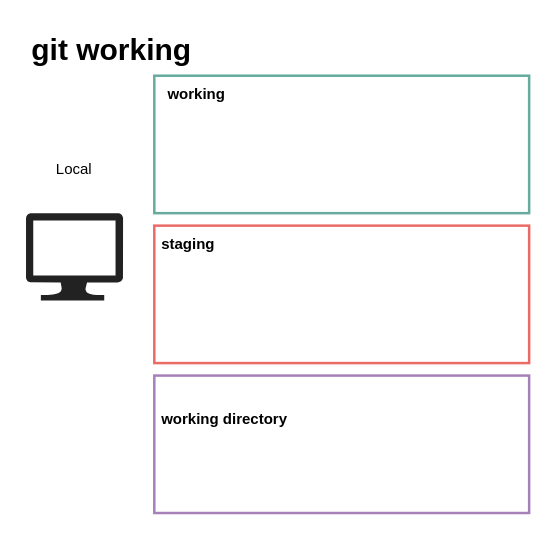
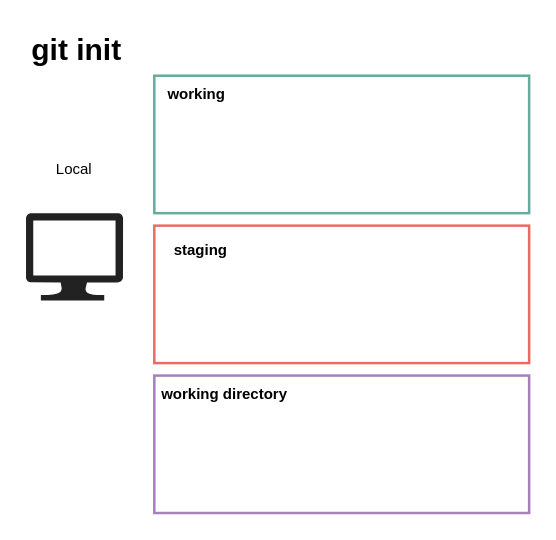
  <mxCell id="0" />
  <mxCell id="1" parent="0" />
- <mxCell id="2" value="&lt;h1&gt;git working&lt;/h1&gt;&lt;p&gt;&lt;br&gt;&lt;/p&gt;" style="text;html=1;strokeColor=none;fillColor=none;spacing=5;spacingTop=-20;whiteSpace=wrap;overflow=hidden;rounded=0;" parent="1" vertex="1"><mxGeometry x="20.22" y="20" width="190" height="70" as="geometry" /></mxCell>
+ <mxCell id="2" value="&lt;h1&gt;git init&lt;/h1&gt;&lt;p&gt;&lt;br&gt;&lt;/p&gt;" style="text;html=1;strokeColor=none;fillColor=none;spacing=5;spacingTop=-20;whiteSpace=wrap;overflow=hidden;rounded=0;" parent="1" vertex="1"><mxGeometry x="20.22" y="20" width="190" height="70" as="geometry" /></mxCell>
  <mxCell id="3" value="" style="rounded=0;whiteSpace=wrap;html=1;strokeWidth=2;strokeColor=#67AB9F;" parent="1" vertex="1"><mxGeometry x="123" y="60" width="300" height="110" as="geometry" /></mxCell>
  <mxCell id="4" value="" style="sketch=0;aspect=fixed;pointerEvents=1;shadow=0;dashed=0;html=1;strokeColor=none;labelPosition=center;verticalLabelPosition=bottom;verticalAlign=top;align=center;fillColor=#222222;shape=mxgraph.azure.computer" parent="1" vertex="1"><mxGeometry x="20.22" y="170" width="77.78" height="70" as="geometry" /></mxCell>
  <mxCell id="5" value="Local" style="text;html=1;strokeColor=none;fillColor=none;align=center;verticalAlign=middle;whiteSpace=wrap;rounded=0;" parent="1" vertex="1"><mxGeometry x="29.11" y="120" width="60" height="30" as="geometry" /></mxCell>
  <mxCell id="6" value="working" style="text;html=1;strokeColor=none;fillColor=none;align=center;verticalAlign=middle;whiteSpace=wrap;rounded=0;fontStyle=1" parent="1" vertex="1"><mxGeometry x="127" y="60" width="60" height="30" as="geometry" /></mxCell>
  <mxCell id="7" value="" style="rounded=0;whiteSpace=wrap;html=1;strokeWidth=2;strokeColor=#EA6B66;" parent="1" vertex="1"><mxGeometry x="123" y="180" width="300" height="110" as="geometry" /></mxCell>
- <mxCell id="8" value="staging" style="text;html=1;strokeColor=none;fillColor=none;align=left;verticalAlign=middle;whiteSpace=wrap;rounded=0;fontStyle=1" parent="1" vertex="1"><mxGeometry x="127" y="180" width="60" height="30" as="geometry" /></mxCell>
+ <mxCell id="8" value="staging" style="text;html=1;strokeColor=none;fillColor=none;align=left;verticalAlign=middle;whiteSpace=wrap;rounded=0;fontStyle=1" parent="1" vertex="1"><mxGeometry x="137" y="185" width="60" height="30" as="geometry" /></mxCell>
  <mxCell id="9" value="" style="rounded=0;whiteSpace=wrap;html=1;strokeWidth=2;strokeColor=#A680B8;" parent="1" vertex="1"><mxGeometry x="123" y="300" width="300" height="110" as="geometry" /></mxCell>
- <mxCell id="10" value="working directory" style="text;html=1;strokeColor=none;fillColor=none;align=left;verticalAlign=middle;whiteSpace=wrap;rounded=0;fontStyle=1" parent="1" vertex="1"><mxGeometry x="127" y="320" width="116" height="30" as="geometry" /></mxCell>
+ <mxCell id="10" value="working directory" style="text;html=1;strokeColor=none;fillColor=none;align=left;verticalAlign=middle;whiteSpace=wrap;rounded=0;fontStyle=1" parent="1" vertex="1"><mxGeometry x="127" y="300" width="116" height="30" as="geometry" /></mxCell>
